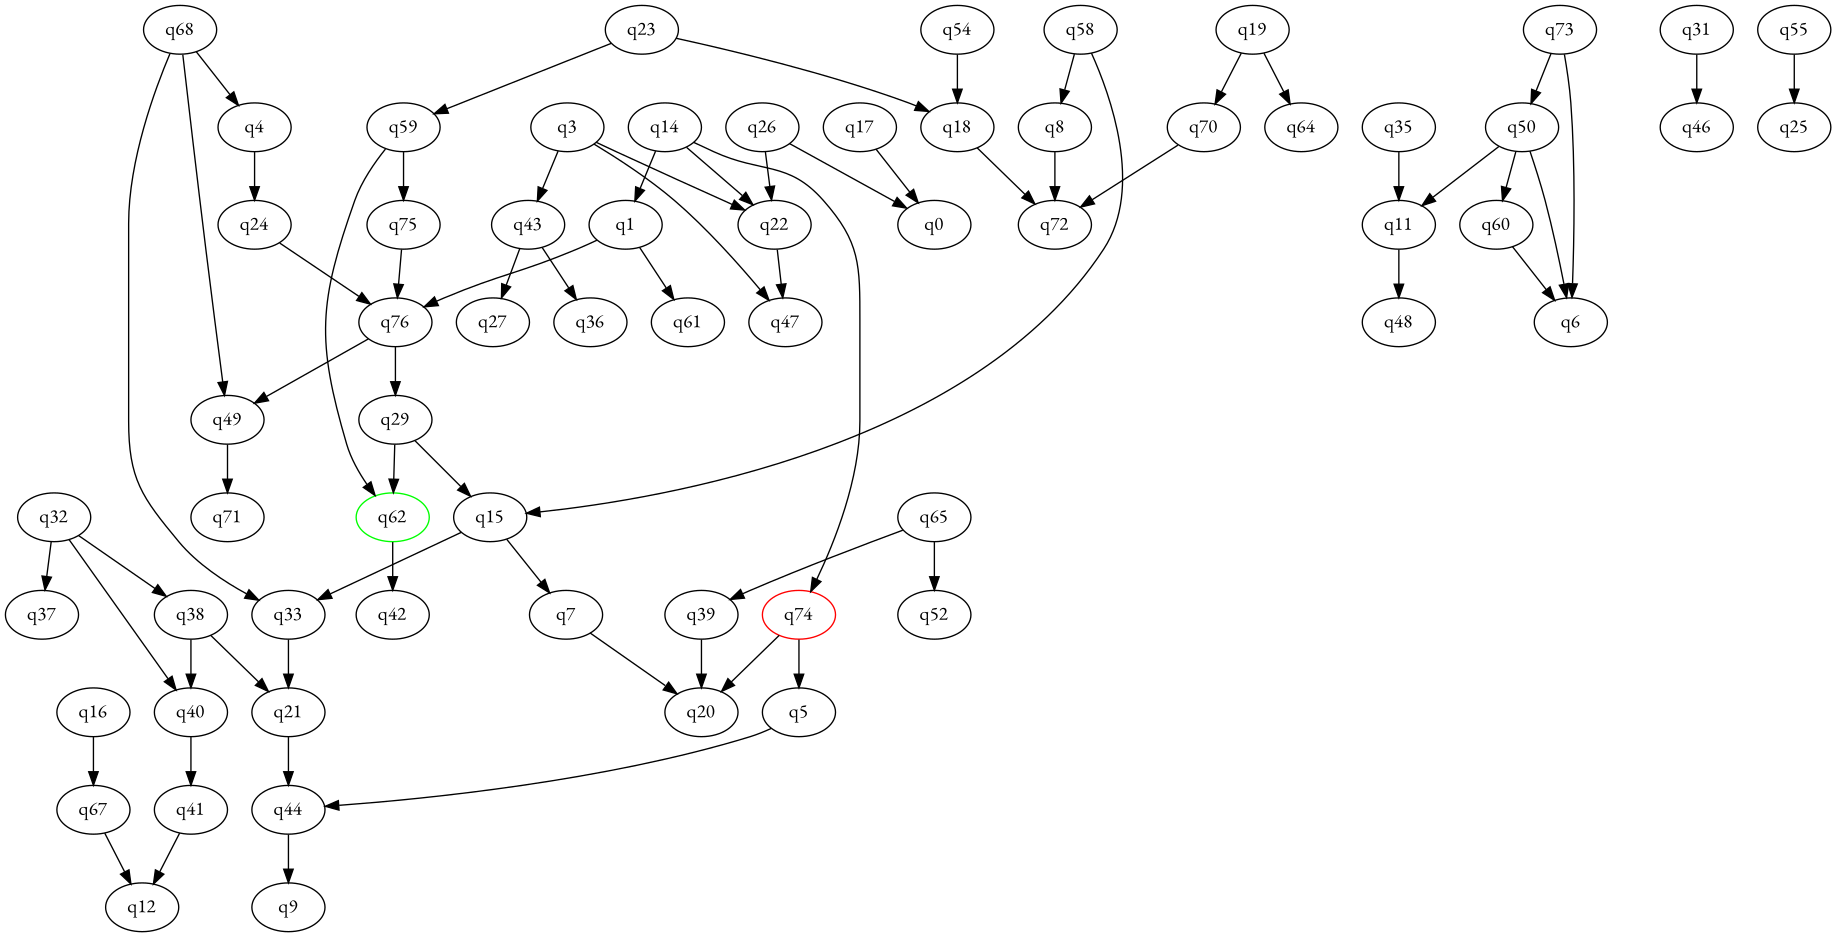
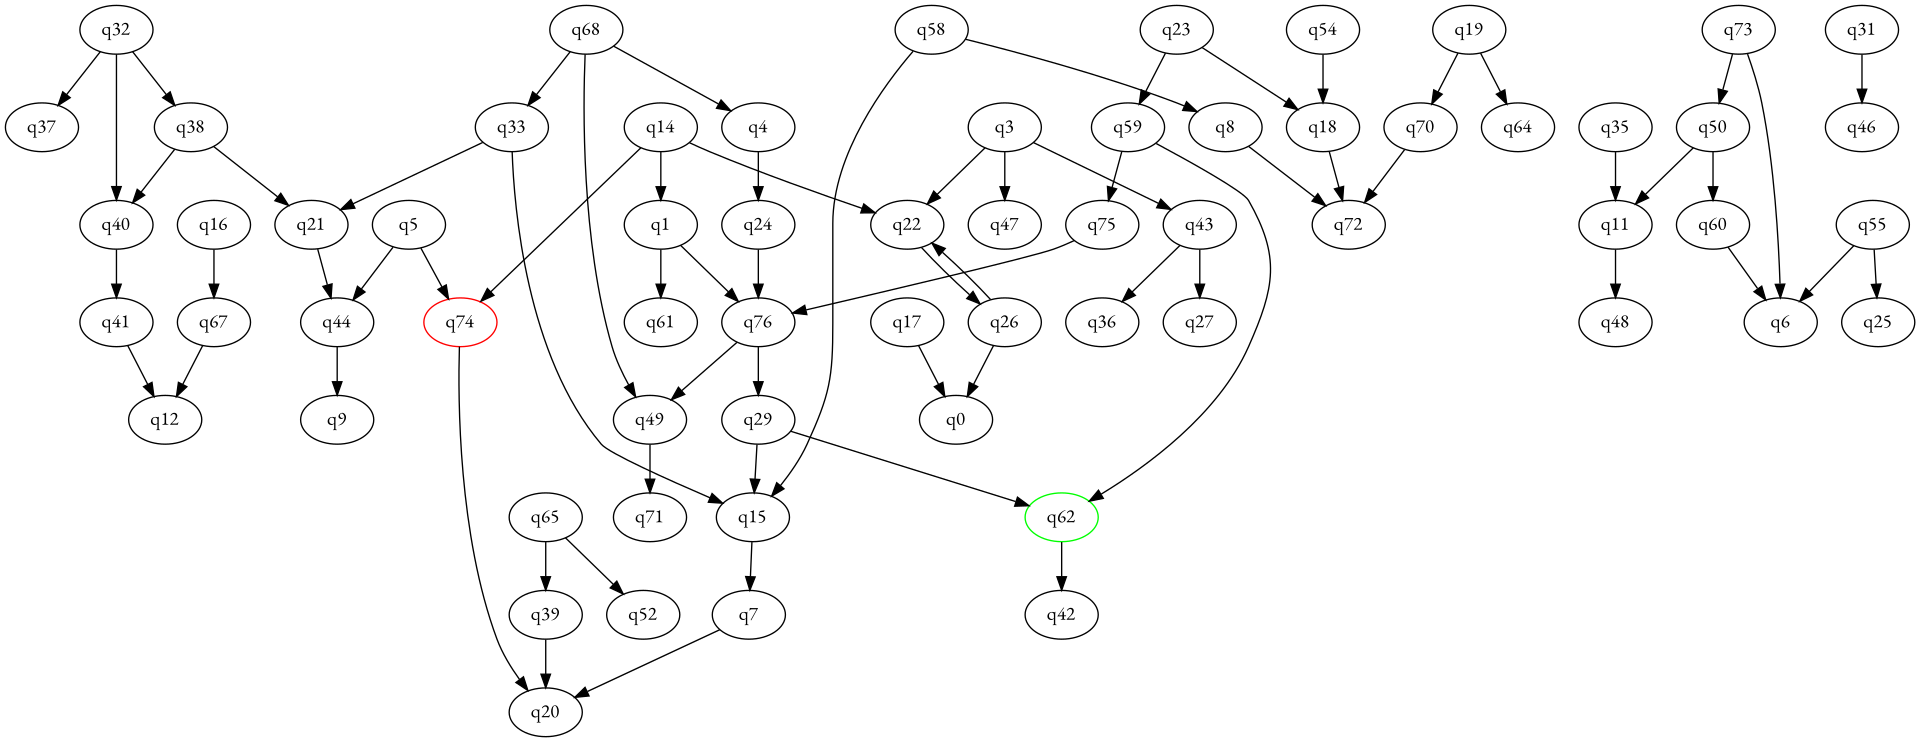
  digraph {
    fontname="EB Garamond"
    node [fontname="EB Garamond"]
    edge [fontname="EB Garamond"]
    q62 [color=green initial=1]
    q42
    q74 [color=red final=1]
    q5
    q20
    q44
    n7 [label=q76]
    q1
    q61
    q29
    q49
    q15
    q71
    q3
    q22
    q43
    q47
    q26
    q27
    q36
    q0
    q4
    q24
    q9
    q7
    q8
    q72
    q11
    q48
    q14
    q16
    q67
    q12
    q17
    q18
    q19
    q64
    q70
    q21
    q23
    q59
    q75
    q31
    q46
    q32
    q37
    q38
    q40
    q41
    q33
    q35
    q39
    q50
    q60
    q6
    q54
    q55
    q25
    q58
    q65
    q52
    q68
    q73
    q62 -> q42
-   q74 -> q5
+   q5 -> q74
    q74 -> q20
    q5 -> q44
    q44 -> q9
    n7 -> q29
    n7 -> q49
    q1 -> n7
    q1 -> q61
    q29 -> q62
    q29 -> q15
    q49 -> q71
    q15 -> q7
    q3 -> q22
    q3 -> q43
    q3 -> q47
-   q22 -> q47
+   q22 -> q26
    q43 -> q27
    q43 -> q36
    q26 -> q22
    q26 -> q0
    q4 -> q24
    q24 -> n7
    q7 -> q20
    q8 -> q72
    q11 -> q48
    q14 -> q74
    q14 -> q1
    q14 -> q22
    q16 -> q67
    q67 -> q12
    q17 -> q0
    q18 -> q72
    q19 -> q64
    q19 -> q70
    q70 -> q72
    q21 -> q44
    q23 -> q18
    q23 -> q59
    q59 -> q62
    q59 -> q75
    q75 -> n7
    q31 -> q46
    q32 -> q37
    q32 -> q38
    q32 -> q40
    q38 -> q21
    q38 -> q40
    q40 -> q41
    q41 -> q12
-   q15 -> q33
+   q33 -> q15
    q33 -> q21
    q35 -> q11
    q39 -> q20
    q50 -> q11
    q50 -> q60
    q60 -> q6
    q54 -> q18
-   q50 -> q6
+   q55 -> q6
    q55 -> q25
    q58 -> q15
    q58 -> q8
    q65 -> q39
    q65 -> q52
    q68 -> q49
    q68 -> q4
    q68 -> q33
    q73 -> q50
    q73 -> q6
  }
